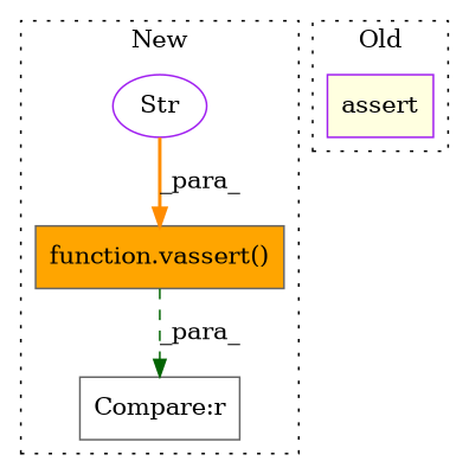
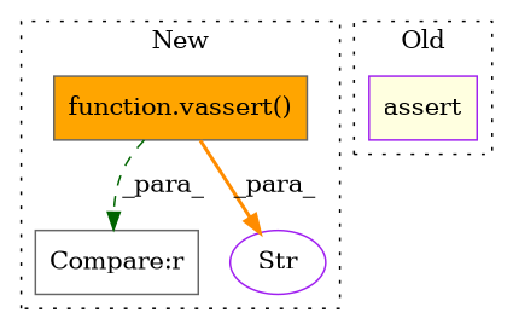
  digraph {
    node [color=gray40 fillcolor=white shape=box style=filled]
    n1 [a=75 fillcolor=orange l="8,1" label="function.vassert()" s="213,281"]
    n2 [a=40 l=17 label="Compare:r" s=221]
    n3 [a=66 color=purple l=41 label=Str s=240 shape=ellipse]
    n4 [a=65 color=purple fillcolor=lightyellow l=7 label=assert s=338]
    subgraph cluster_1 {
      label=New
      style=dotted
      n1
      n2
      n3
    }
    subgraph cluster_2 {
      label=Old
      style=dotted
      n4
    }
    n1 -> n2 [color=darkgreen label=_para_ style=dashed]
-   n3 -> n1 [color=darkorange label=_para_ style=bold]
+   n1 -> n3 [color=darkorange label=_para_ style=bold]
  }
